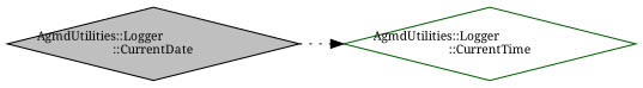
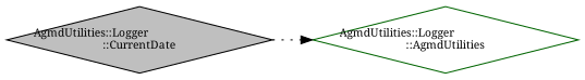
  digraph {
    rankdir=LR
    fontname="Noto Serif"
    node [fontname="Noto Serif" fontsize=10 shape=diamond style=filled]
    n1 [color=black fillcolor=grey75 fontcolor=black height=0.2 label="AgmdUtilities::Logger\l::CurrentDate" width=0.4]
-   n2 [color=darkgreen fillcolor=white height=0.2 label="AgmdUtilities::Logger\l::CurrentTime" width=0.4]
+   n2 [color=darkgreen fillcolor=white height=0.2 label="AgmdUtilities::Logger\l::AgmdUtilities" width=0.4]
    n1 -> n2 [color=black fontname="Noto Serif" fontsize=10 labelfontname=Helvetica labelfontsize=10 style=dotted]
  }
